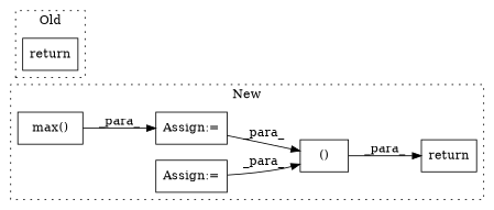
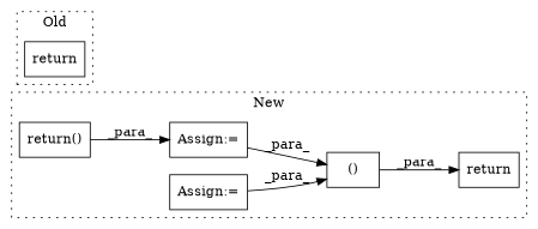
  digraph {
    rankdir=LR
    node [a=68 l=3 shape=box]
-   n1 [a=75 l="7,1" label="max()" s="1303,1317"]
+   n1 [a=75 l="7,1" label="return()" s="1303,1317"]
    n2 [label="Assign:=" s=1300]
    n3 [a=93 l=7 label=return s=1707]
    n4 [label="Assign:=" s=1258]
    n5 [a=54 l=34 label="()" s=1715]
    n6 [a=93 l=7 label=return s=1450]
    subgraph cluster_1 {
      label=New
      style=dotted
      n1
      n2
      n3
      n4
      n5
    }
    subgraph cluster_2 {
      label=Old
      style=dotted
      n6
    }
    n1 -> n2 [label=_para_]
    n2 -> n5 [label=_para_]
    n4 -> n5 [label=_para_]
    n5 -> n3 [label=_para_]
  }
